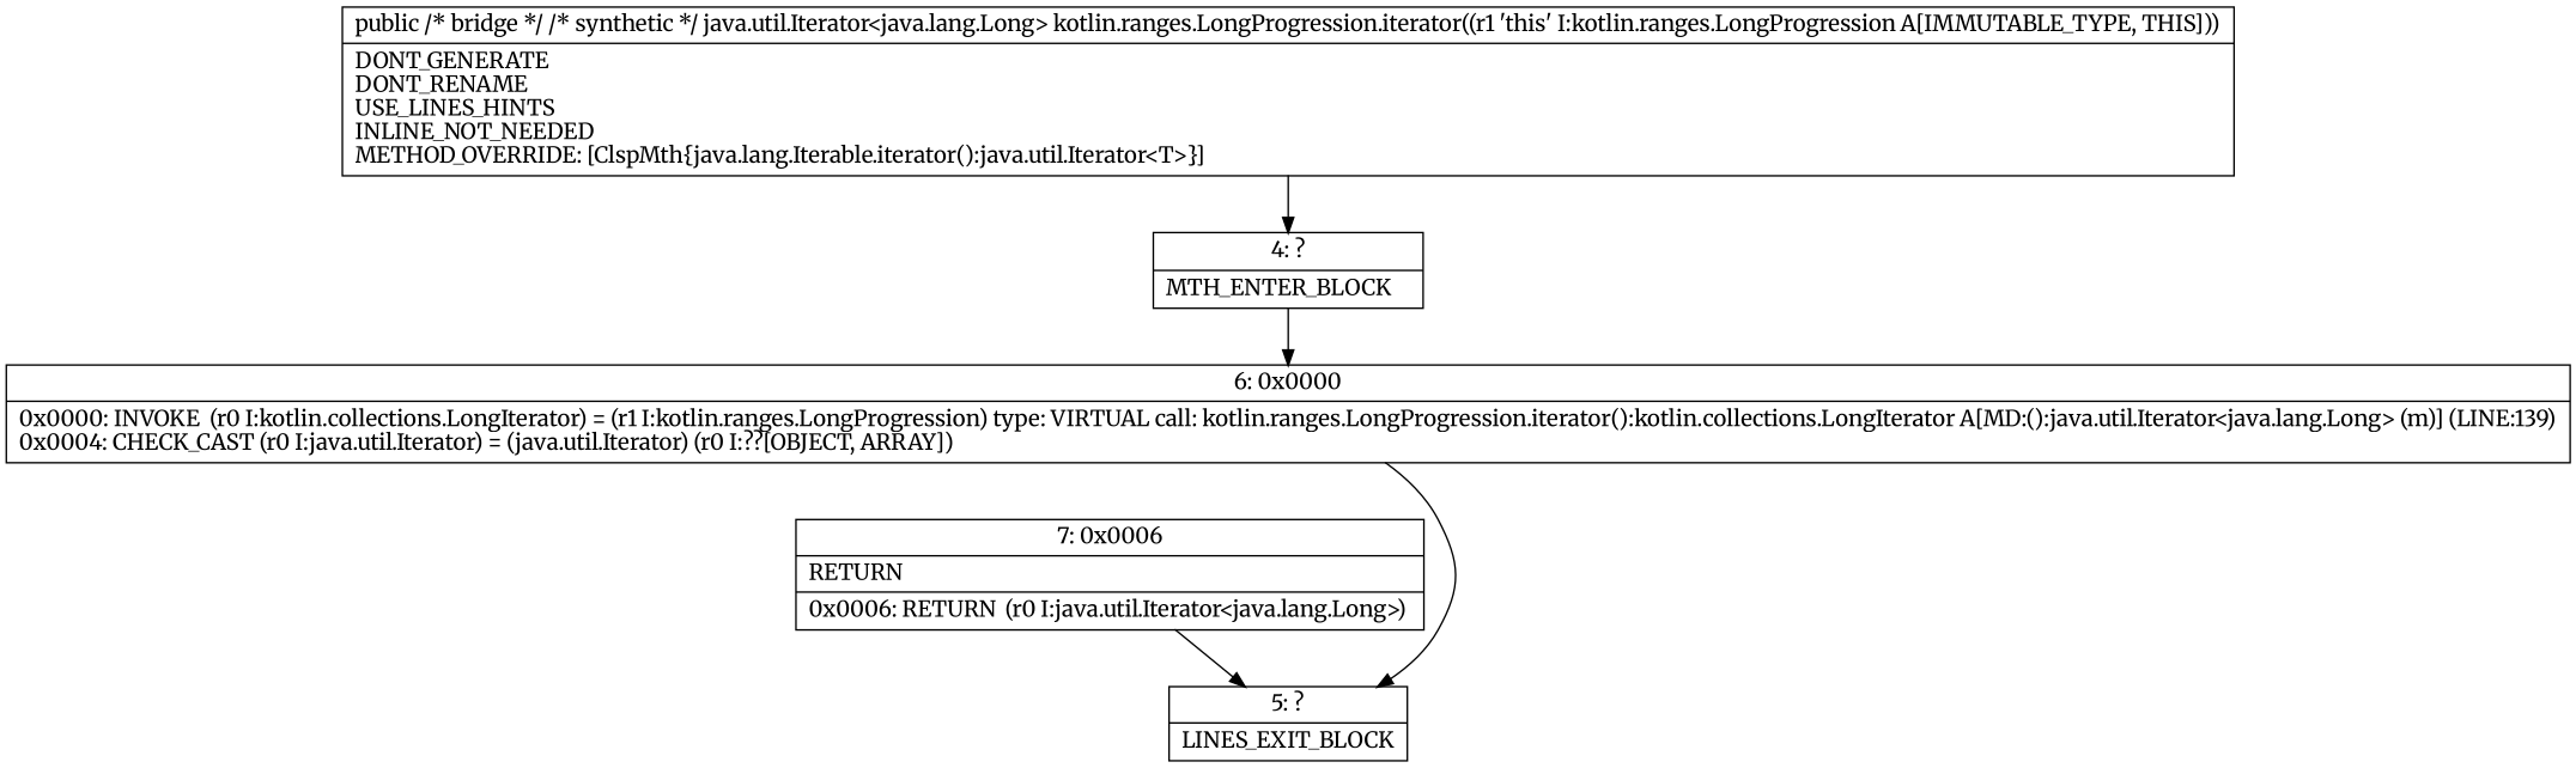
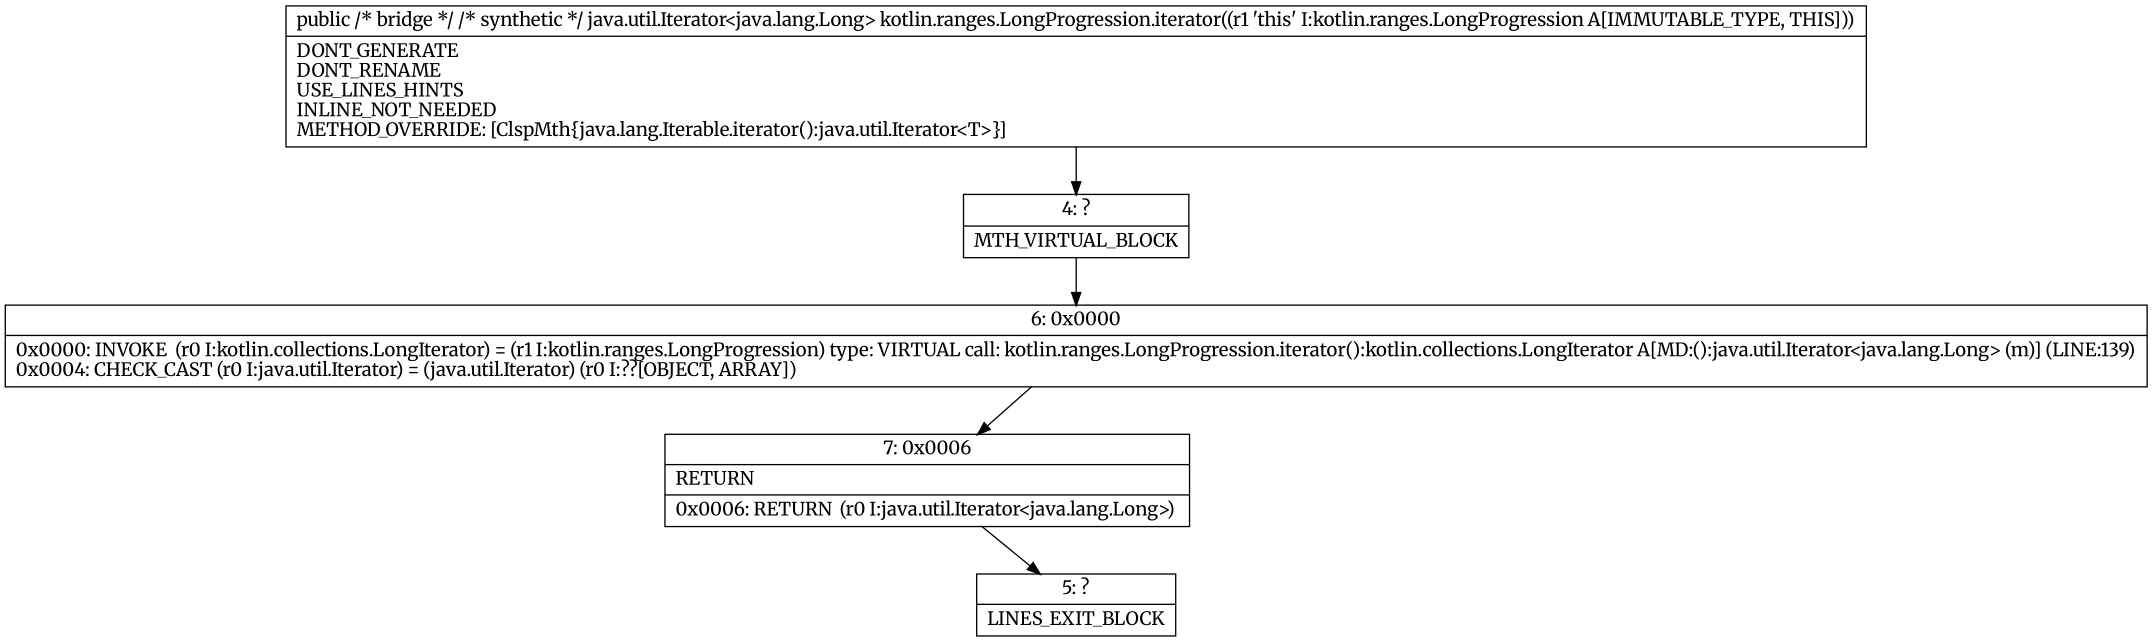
  digraph {
    fontname=Merriweather
    node [fontname=Merriweather shape=record]
    edge [fontname=Merriweather]
-   n1 [label="{4\:\ ?|MTH_ENTER_BLOCK\l}"]
+   n1 [label="{4\:\ ?|MTH_VIRTUAL_BLOCK\l}"]
    n2 [label="{6\:\ 0x0000|0x0000: INVOKE  (r0 I:kotlin.collections.LongIterator) = (r1 I:kotlin.ranges.LongProgression) type: VIRTUAL call: kotlin.ranges.LongProgression.iterator():kotlin.collections.LongIterator A[MD:():java.util.Iterator\<java.lang.Long\> (m)] (LINE:139)\l0x0004: CHECK_CAST (r0 I:java.util.Iterator) = (java.util.Iterator) (r0 I:??[OBJECT, ARRAY]) \l}"]
    n3 [label="{7\:\ 0x0006|RETURN\l|0x0006: RETURN  (r0 I:java.util.Iterator\<java.lang.Long\>) \l}"]
    n4 [label="{5\:\ ?|LINES_EXIT_BLOCK\l}"]
    n5 [label="{public \/* bridge *\/ \/* synthetic *\/ java.util.Iterator\<java.lang.Long\> kotlin.ranges.LongProgression.iterator((r1 'this' I:kotlin.ranges.LongProgression A[IMMUTABLE_TYPE, THIS]))  | DONT_GENERATE\lDONT_RENAME\lUSE_LINES_HINTS\lINLINE_NOT_NEEDED\lMETHOD_OVERRIDE: [ClspMth\{java.lang.Iterable.iterator():java.util.Iterator\<T\>\}]\l}"]
    n1 -> n2
-   n2 -> n4
+   n2 -> n3
    n3 -> n4
    n5 -> n1
  }
